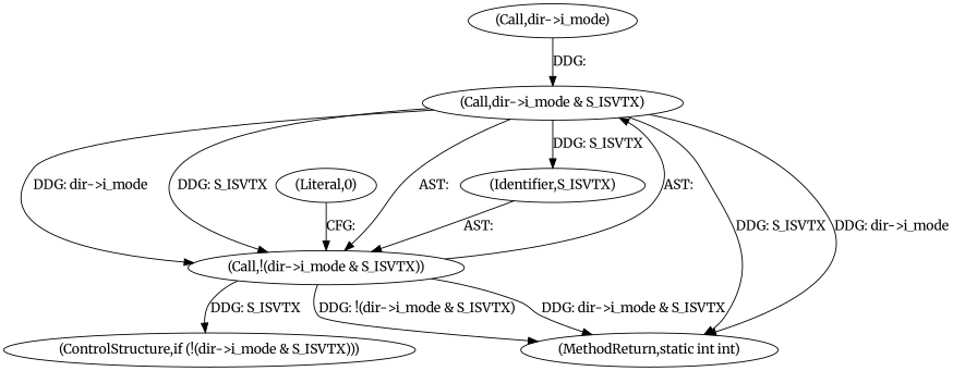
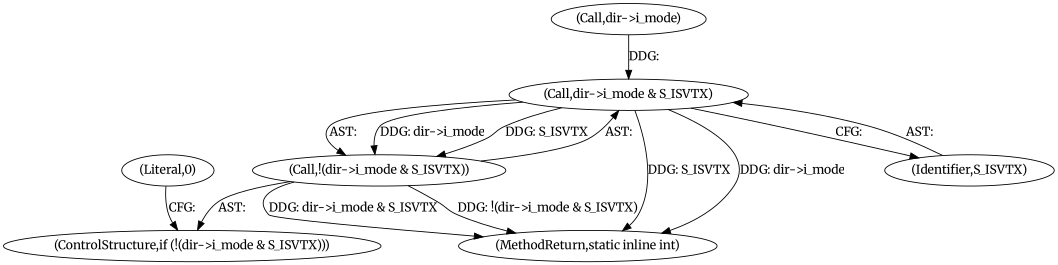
  digraph {
    fontname=Merriweather
    node [fontname=Merriweather]
    edge [fontname=Merriweather]
    n1 [label="(Call,dir->i_mode & S_ISVTX)"]
    n2 [label="(Call,!(dir->i_mode & S_ISVTX))"]
-   n3 [label="(MethodReturn,static int int)"]
+   n3 [label="(MethodReturn,static inline int)"]
    n4 [label="(Identifier,S_ISVTX)"]
    n5 [label="(ControlStructure,if (!(dir->i_mode & S_ISVTX)))"]
    n6 [label="(Call,dir->i_mode)"]
    n7 [label="(Literal,0)"]
    n1 -> n2 [label="AST: "]
    n1 -> n2 [label="DDG: dir->i_mode"]
    n1 -> n2 [label="DDG: S_ISVTX"]
    n1 -> n3 [label="DDG: S_ISVTX"]
    n1 -> n3 [label="DDG: dir->i_mode"]
-   n1 -> n4 [label="DDG: S_ISVTX"]
+   n1 -> n4 [label="CFG: "]
    n2 -> n1 [label="AST: "]
    n2 -> n3 [label="DDG: dir->i_mode & S_ISVTX"]
    n2 -> n3 [label="DDG: !(dir->i_mode & S_ISVTX)"]
-   n2 -> n5 [label="DDG: S_ISVTX"]
-   n4 -> n2 [label="AST: "]
+   n2 -> n5 [label="AST: "]
+   n4 -> n1 [label="AST: "]
    n6 -> n1 [label="DDG: "]
-   n7 -> n2 [label="CFG: "]
+   n7 -> n5 [label="CFG: "]
  }
